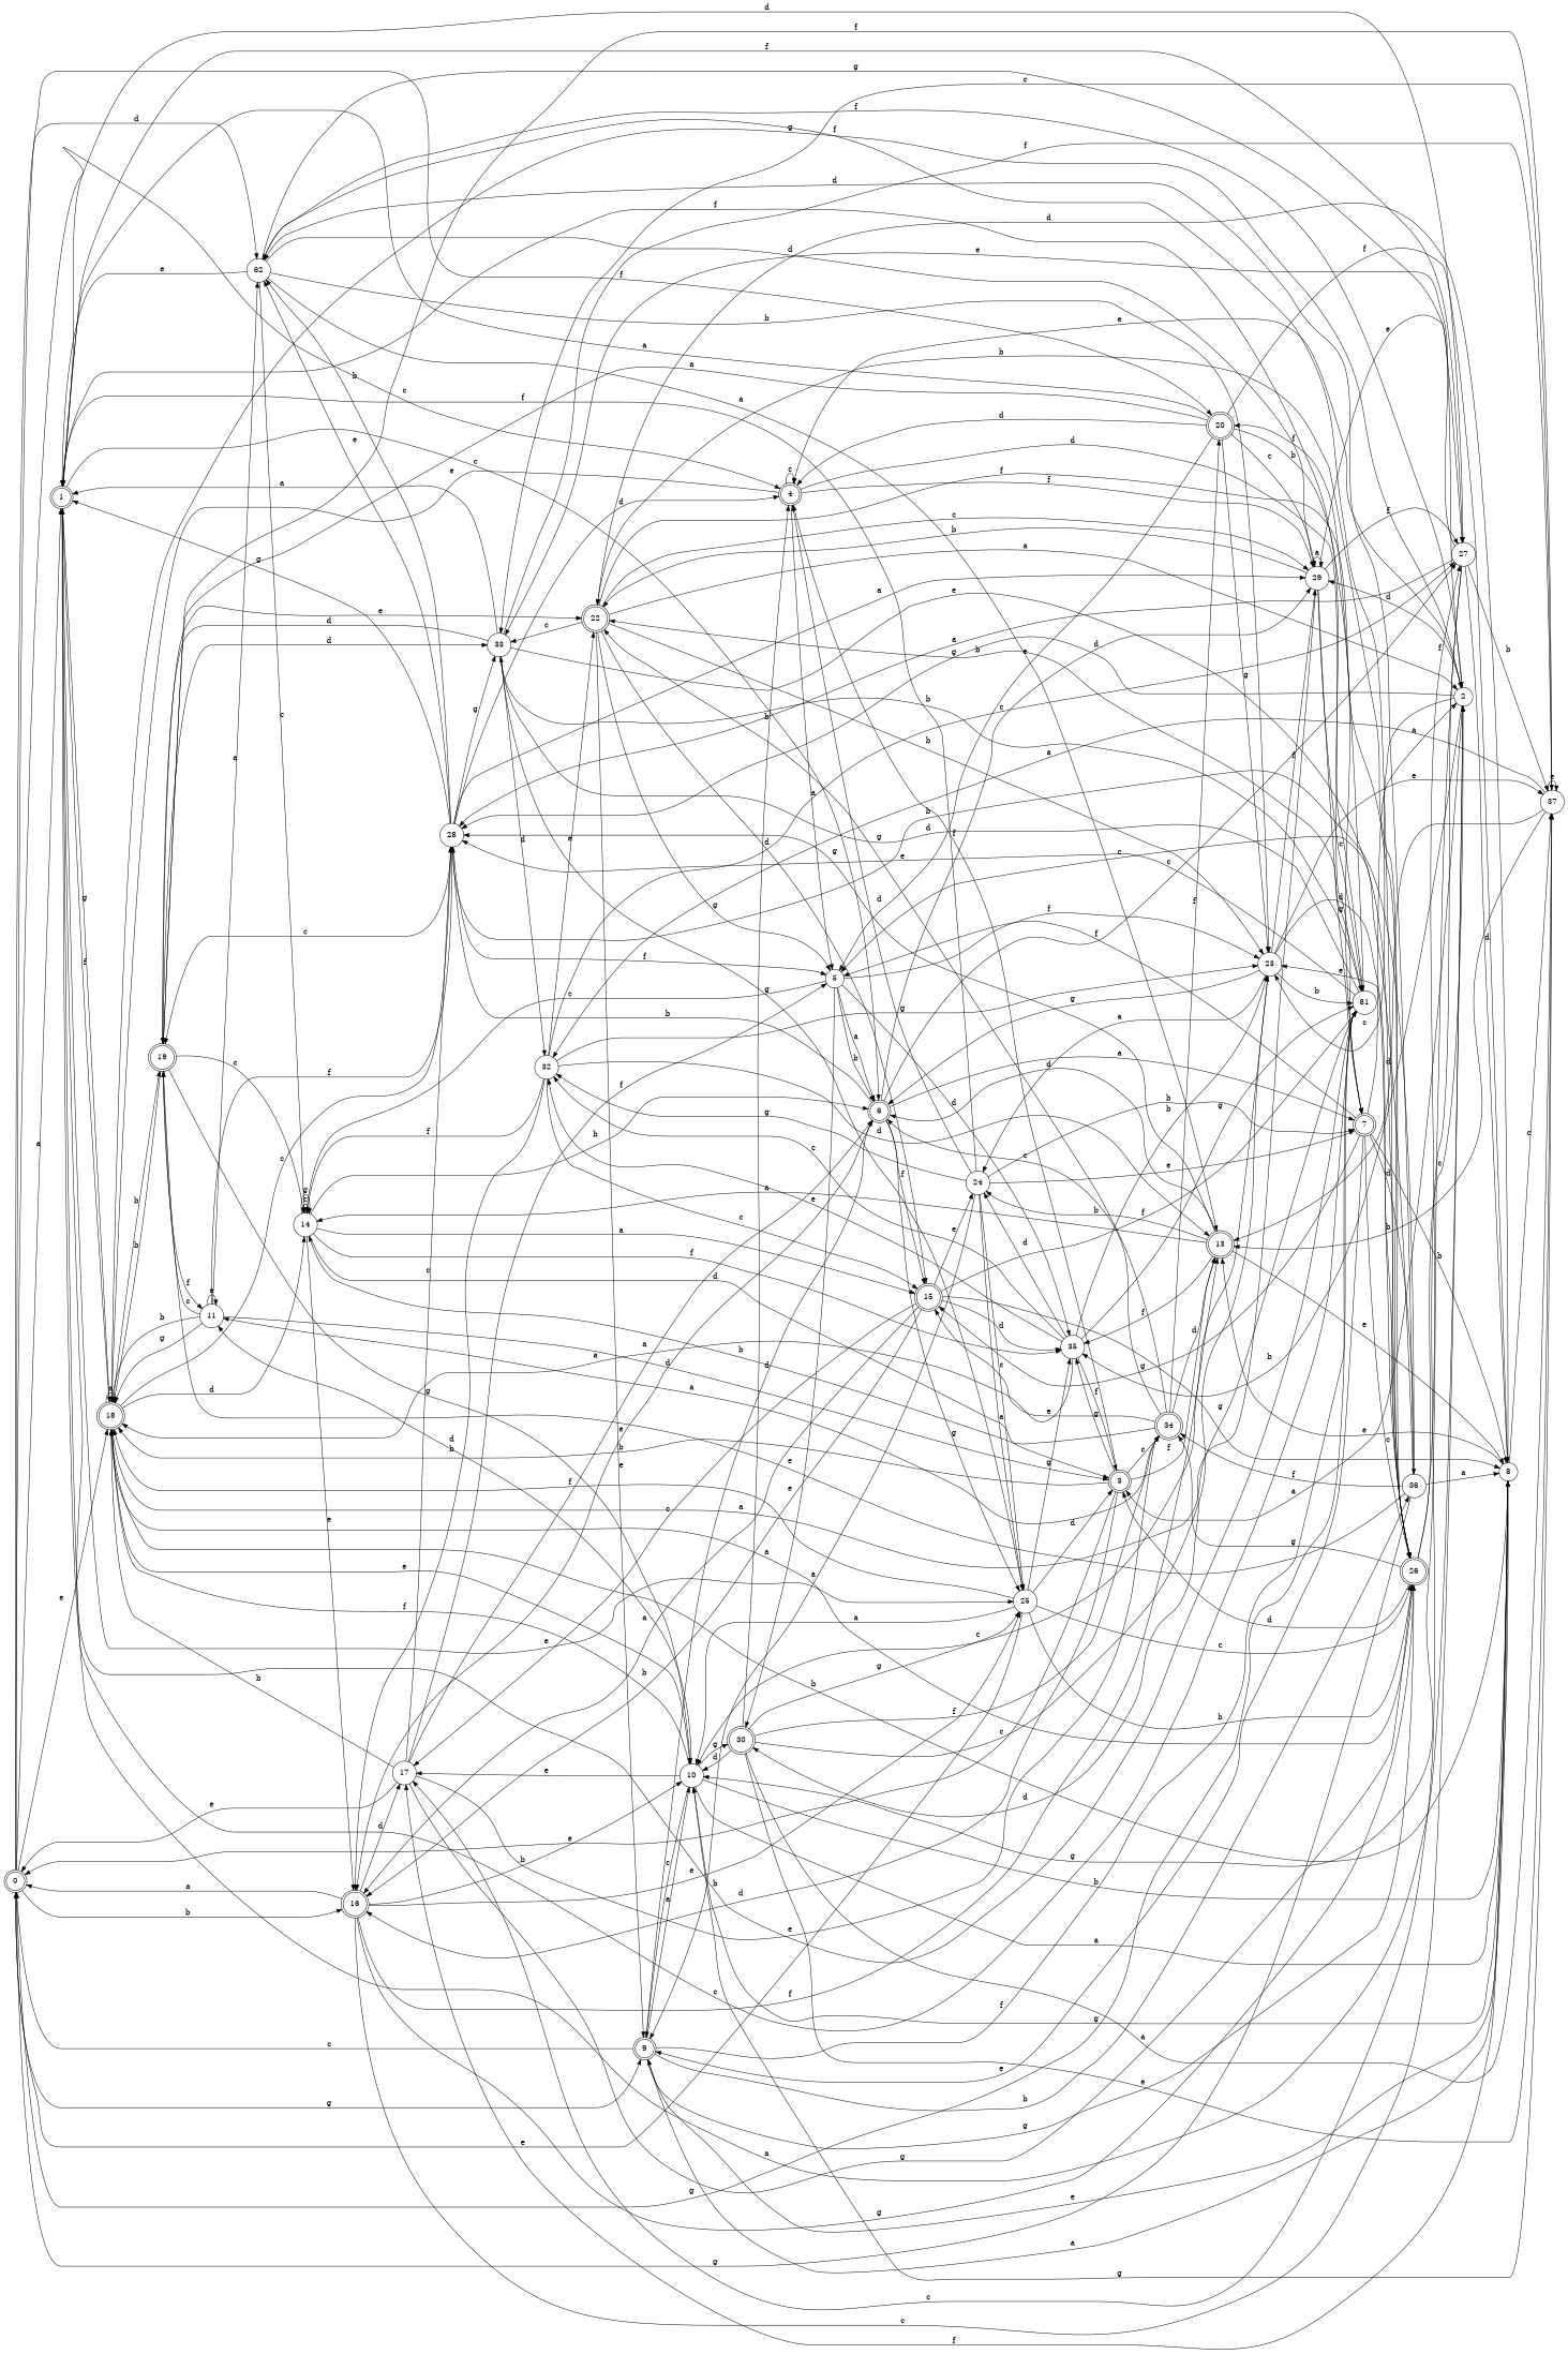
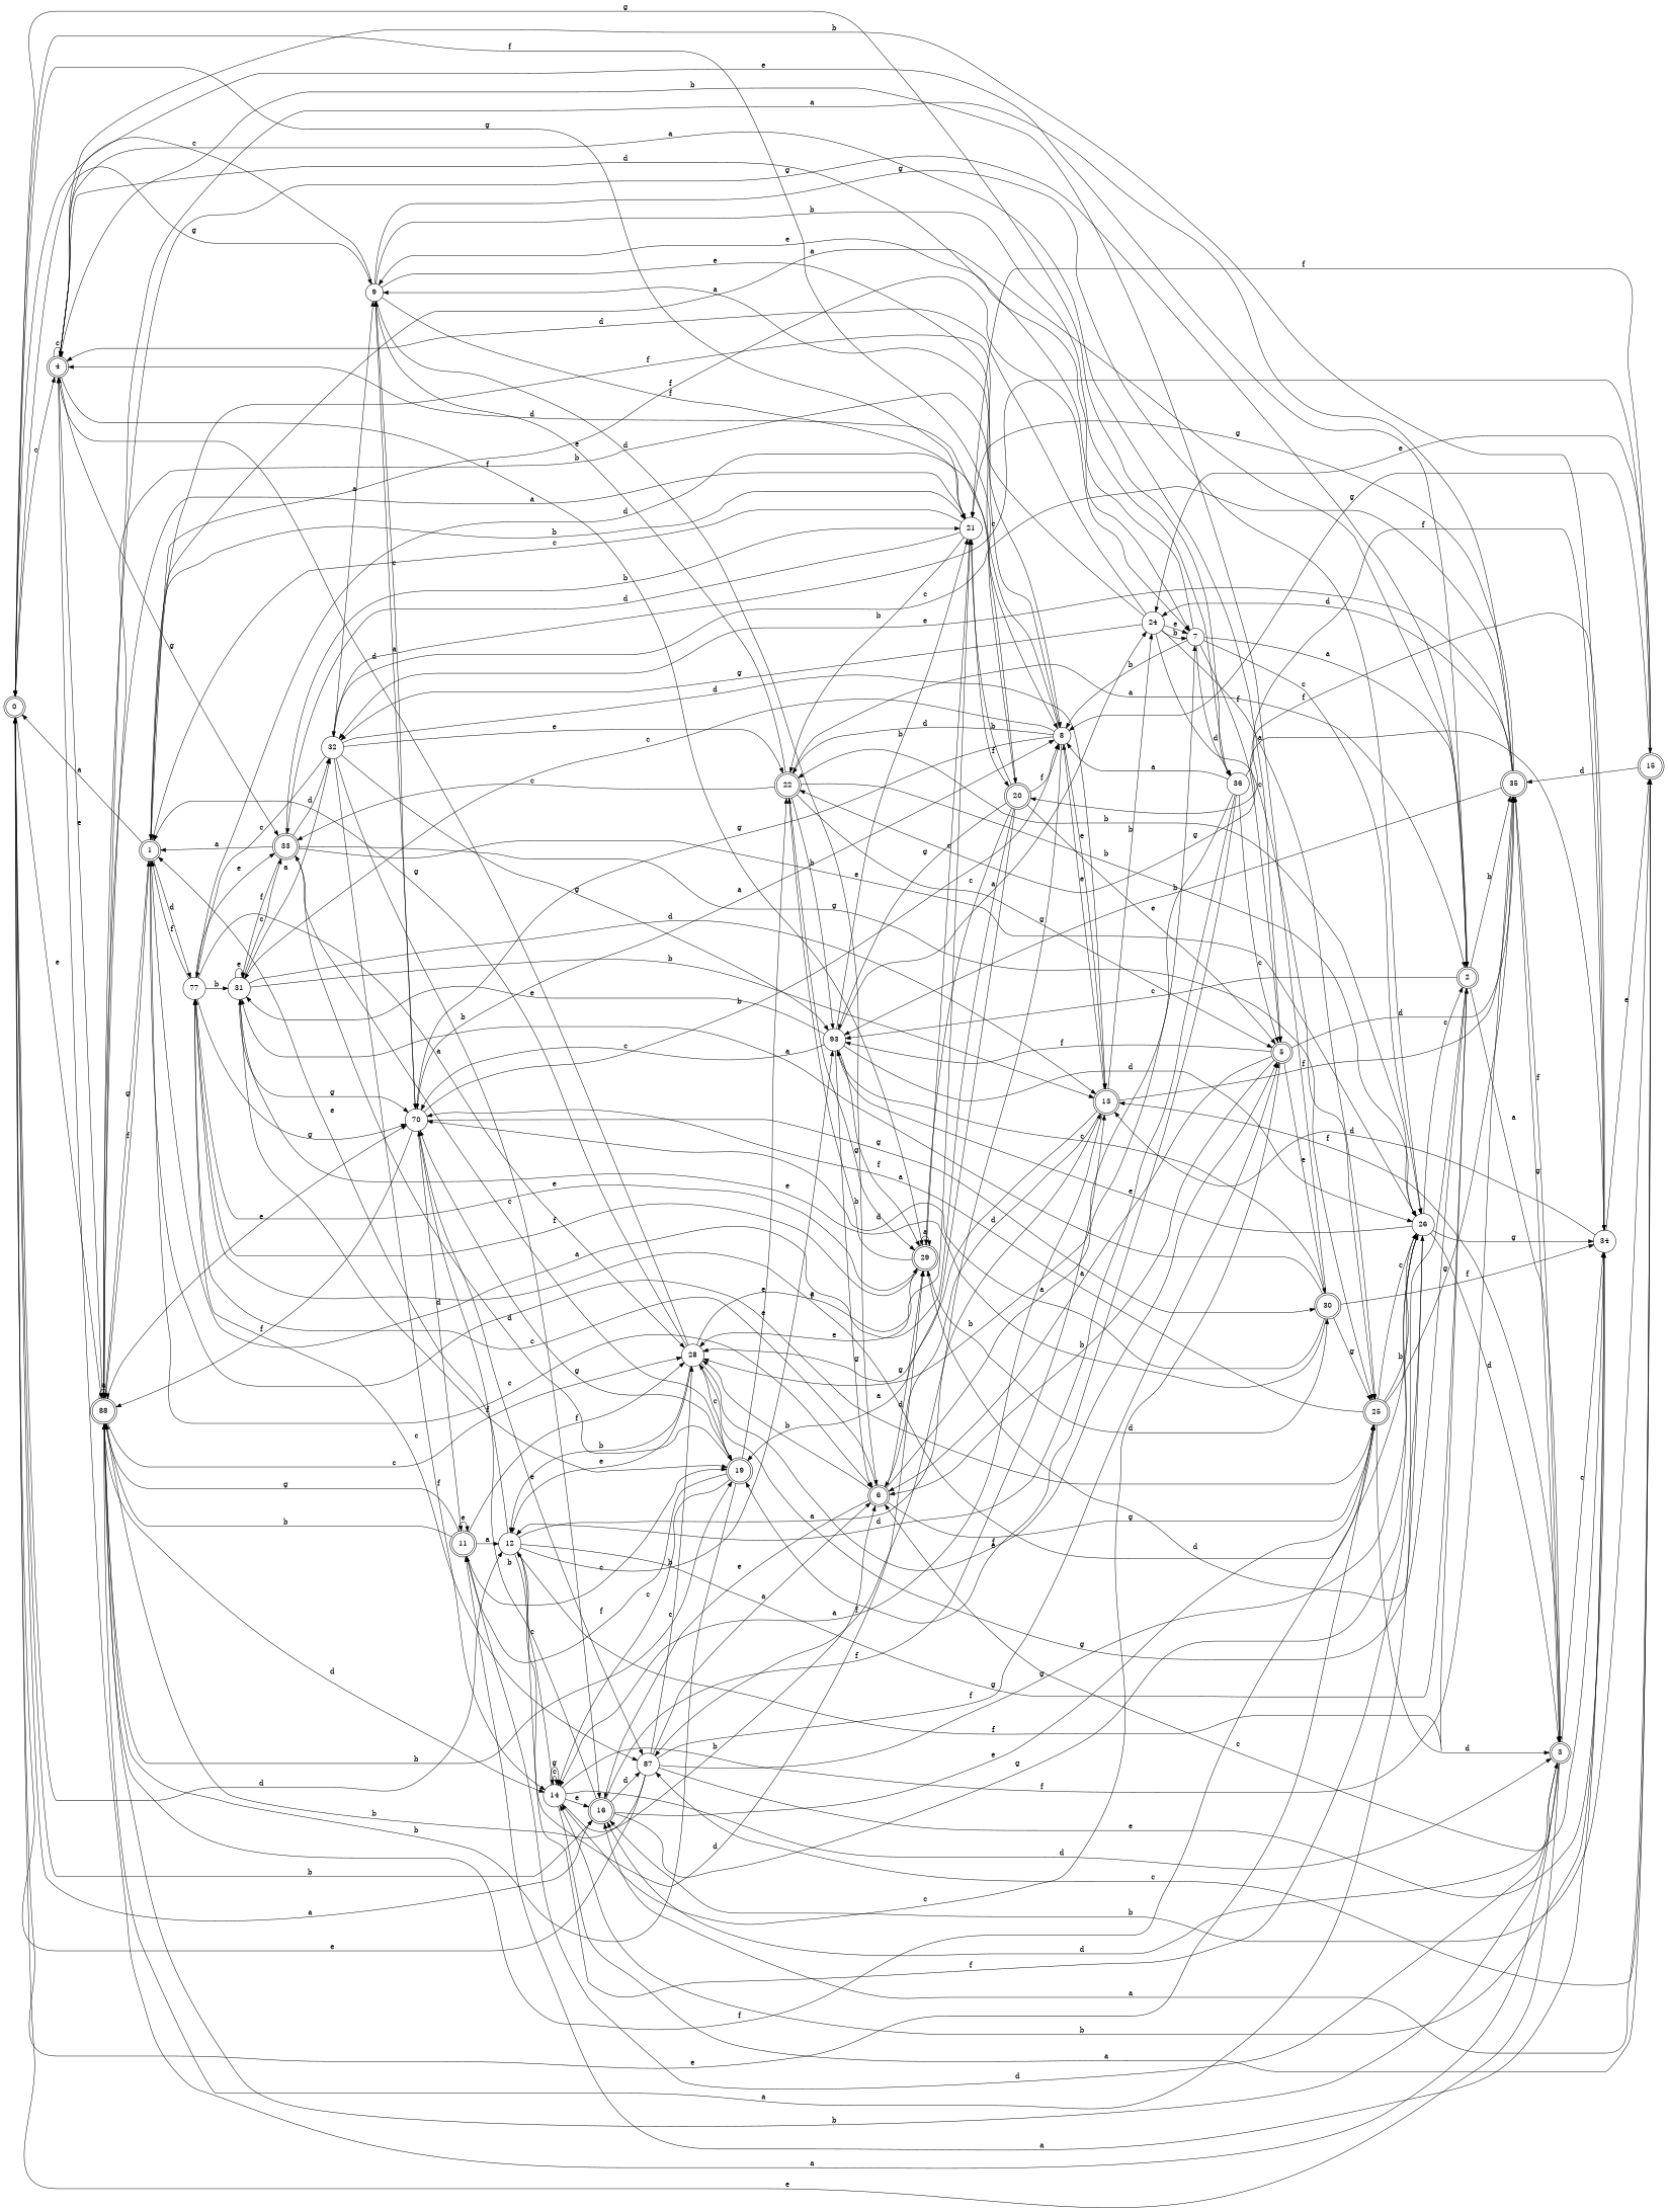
  digraph {
    rankdir=LR
    node [color=black fillcolor=white shape=doublecircle style=filled]
    n1 [label=0 style="rounded,filled"]
    n2 [label=1 style="rounded,filled"]
    n3 [label=4 style="rounded,filled"]
-   n4 [label=9 style="rounded,filled"]
-   n5 [label=62 shape=circle]
+   n4 [label=9 shape=circle style="rounded,filled"]
+   n5 [label=12 shape=circle]
    n6 [label=16 style="rounded,filled"]
-   n7 [label=18 style="rounded,filled"]
+   n7 [label=88 style="rounded,filled"]
    n8 [label=20 style="rounded,filled"]
-   n9 [label=2 shape=circle]
+   n9 [label=2]
    n10 [label=6 style="rounded,filled"]
-   n11 [label=7]
-   n12 [label=81 shape=circle]
-   n13 [label=25 shape=circle style="rounded,filled"]
-   n14 [label=27 shape=circle]
-   n15 [label=29 shape=circle style="rounded,filled"]
-   n16 [label=34 style="rounded,filled"]
-   n17 [label=5 shape=circle]
-   n18 [label=33 shape=circle]
+   n11 [label=7 shape=circle]
+   n12 [label=21 shape=circle]
+   n13 [label=25 style="rounded,filled"]
+   n14 [label=77 shape=circle]
+   n15 [label=29 style="rounded,filled"]
+   n16 [label=34 shape=circle style="rounded,filled"]
+   n17 [label=5]
+   n18 [label=33]
    n19 [label=8 shape=circle]
-   n20 [label=26 style="rounded,filled"]
+   n20 [label=26 shape=circle style="rounded,filled"]
    n21 [label=36 shape=circle]
-   n22 [label=10 shape=circle]
-   n23 [label=23 shape=circle]
+   n22 [label=70 shape=circle]
+   n23 [label=93 shape=circle]
    n24 [label=13 style="rounded,filled"]
    n25 [label=14 shape=circle]
-   n26 [label=17 shape=circle]
+   n26 [label=87 shape=circle]
    n27 [label=28 shape=circle]
    n28 [label=19 style="rounded,filled"]
    n29 [label=3 style="rounded,filled"]
-   n30 [label=35 shape=circle]
+   n30 [label=35]
    n31 [label=15 style="rounded,filled"]
    n32 [label=22 style="rounded,filled"]
-   n33 [label=37 shape=circle]
+   n33 [label=31 shape=circle]
    n34 [label=24 shape=circle]
    n35 [label=30]
    n36 [label=32 shape=circle]
-   n37 [label=11 shape=circle style="rounded,filled"]
-   n1 -> n2 [label=a]
+   n37 [label=11 style="rounded,filled"]
+   n2 -> n1 [label=a]
    n1 -> n3 [label=c]
    n1 -> n4 [label=g]
    n1 -> n5 [label=d]
    n1 -> n6 [label=b]
    n1 -> n7 [label=e]
    n1 -> n8 [label=f]
    n2 -> n7 [label=g]
    n2 -> n9 [label=a]
    n2 -> n10 [label=c]
    n2 -> n11 [label=f]
    n2 -> n12 [label=b]
    n2 -> n13 [label=e]
    n2 -> n14 [label=d]
    n3 -> n3 [label=c]
    n3 -> n7 [label=e]
    n3 -> n11 [label=d]
    n3 -> n15 [label=f]
+   n3 -> n16 [label=b]
    n3 -> n17 [label=a]
-   n27 -> n18 [label=g]
+   n3 -> n18 [label=g]
    n4 -> n1 [label=c]
    n4 -> n10 [label=d]
    n4 -> n12 [label=f]
    n4 -> n19 [label=e]
    n4 -> n20 [label=g]
    n4 -> n21 [label=b]
    n4 -> n22 [label=a]
    n5 -> n2 [label=e]
    n5 -> n9 [label=g]
    n5 -> n15 [label=d]
    n5 -> n20 [label=f]
    n5 -> n23 [label=b]
    n5 -> n24 [label=a]
    n5 -> n25 [label=c]
    n6 -> n1 [label=a]
-   n6 -> n9 [label=c]
    n6 -> n13 [label=e]
    n6 -> n20 [label=g]
    n6 -> n22 [label=b]
    n6 -> n24 [label=f]
    n6 -> n26 [label=d]
    n7 -> n2 [label=f]
    n7 -> n7 [label=a]
    n7 -> n9 [label=g]
    n7 -> n22 [label=e]
    n7 -> n25 [label=d]
    n7 -> n27 [label=c]
    n7 -> n28 [label=b]
    n8 -> n2 [label=a]
    n8 -> n3 [label=d]
    n8 -> n12 [label=b]
    n8 -> n15 [label=c]
    n8 -> n17 [label=e]
    n8 -> n19 [label=f]
    n8 -> n23 [label=g]
    n8 -> n28 [label=a]
    n9 -> n3 [label=e]
    n9 -> n5 [label=f]
    n9 -> n15 [label=d]
    n9 -> n23 [label=c]
    n9 -> n27 [label=g]
    n9 -> n29 [label=a]
    n9 -> n30 [label=b]
    n10 -> n6 [label=e]
    n10 -> n11 [label=a]
    n10 -> n13 [label=g]
    n10 -> n14 [label=c]
    n10 -> n15 [label=d]
    n10 -> n27 [label=b]
-   n10 -> n31 [label=f]
    n11 -> n4 [label=e]
    n11 -> n9 [label=a]
    n11 -> n17 [label=f]
    n11 -> n19 [label=b]
    n11 -> n20 [label=c]
    n11 -> n21 [label=d]
-   n11 -> n31 [label=g]
    n12 -> n1 [label=g]
    n12 -> n2 [label=c]
    n12 -> n7 [label=a]
    n12 -> n8 [label=f]
    n12 -> n18 [label=d]
    n12 -> n27 [label=e]
    n12 -> n32 [label=b]
    n13 -> n1 [label=e]
    n13 -> n7 [label=f]
    n13 -> n20 [label=b]
    n13 -> n20 [label=c]
    n13 -> n22 [label=a]
    n13 -> n29 [label=d]
    n13 -> n30 [label=g]
    n14 -> n2 [label=f]
    n14 -> n18 [label=e]
    n14 -> n19 [label=d]
    n14 -> n22 [label=g]
    n14 -> n26 [label=c]
    n14 -> n27 [label=a]
    n14 -> n33 [label=b]
-   n15 -> n11 [label=g]
    n15 -> n12 [label=c]
    n15 -> n14 [label=e]
    n15 -> n14 [label=f]
    n15 -> n15 [label=a]
    n15 -> n32 [label=b]
    n15 -> n35 [label=d]
    n16 -> n8 [label=f]
    n16 -> n10 [label=c]
    n16 -> n24 [label=d]
    n16 -> n25 [label=b]
    n16 -> n31 [label=e]
    n16 -> n32 [label=g]
    n16 -> n37 [label=a]
    n17 -> n10 [label=a]
    n17 -> n10 [label=b]
    n17 -> n23 [label=f]
    n17 -> n25 [label=c]
    n17 -> n30 [label=d]
    n17 -> n35 [label=e]
    n18 -> n2 [label=a]
    n18 -> n12 [label=b]
    n18 -> n13 [label=g]
    n18 -> n20 [label=e]
-   n18 -> n28 [label=d]
+   n18 -> n28 [label=c]
    n18 -> n33 [label=f]
    n18 -> n36 [label=d]
    n19 -> n4 [label=a]
    n19 -> n7 [label=b]
    n19 -> n22 [label=g]
    n19 -> n24 [label=e]
    n19 -> n26 [label=f]
    n19 -> n32 [label=d]
    n19 -> n33 [label=c]
    n20 -> n7 [label=a]
    n20 -> n9 [label=c]
    n20 -> n14 [label=f]
    n20 -> n16 [label=g]
    n20 -> n23 [label=e]
    n20 -> n29 [label=d]
    n20 -> n32 [label=b]
    n21 -> n1 [label=g]
    n21 -> n5 [label=d]
    n21 -> n16 [label=f]
    n21 -> n17 [label=c]
    n21 -> n19 [label=a]
    n21 -> n27 [label=b]
    n21 -> n28 [label=e]
    n22 -> n4 [label=c]
    n22 -> n7 [label=f]
    n22 -> n19 [label=a]
    n22 -> n19 [label=b]
    n22 -> n26 [label=e]
    n22 -> n35 [label=g]
    n22 -> n37 [label=d]
    n23 -> n10 [label=g]
    n23 -> n12 [label=b]
    n23 -> n15 [label=f]
    n23 -> n20 [label=d]
    n23 -> n22 [label=c]
    n23 -> n33 [label=e]
    n23 -> n34 [label=a]
    n24 -> n10 [label=d]
    n24 -> n19 [label=e]
    n24 -> n25 [label=a]
    n24 -> n27 [label=g]
    n24 -> n30 [label=f]
    n24 -> n34 [label=b]
    n25 -> n6 [label=e]
    n25 -> n10 [label=b]
    n25 -> n25 [label=c]
    n25 -> n25 [label=g]
    n25 -> n29 [label=d]
    n25 -> n30 [label=f]
    n25 -> n31 [label=a]
    n26 -> n1 [label=e]
    n26 -> n7 [label=b]
    n26 -> n10 [label=a]
    n26 -> n16 [label=e]
    n26 -> n17 [label=f]
    n26 -> n20 [label=g]
    n26 -> n27 [label=c]
    n27 -> n2 [label=g]
    n27 -> n3 [label=d]
    n27 -> n5 [label=b]
    n27 -> n5 [label=e]
    n27 -> n15 [label=a]
    n27 -> n17 [label=f]
    n27 -> n28 [label=c]
    n28 -> n7 [label=b]
    n28 -> n18 [label=d]
    n28 -> n22 [label=g]
    n28 -> n25 [label=c]
    n28 -> n32 [label=e]
    n28 -> n37 [label=f]
    n29 -> n1 [label=e]
-   n29 -> n3 [label=f]
+   n29 -> n3 [label=a]
    n29 -> n6 [label=d]
    n29 -> n7 [label=b]
    n29 -> n16 [label=c]
    n29 -> n24 [label=f]
    n29 -> n30 [label=g]
    n30 -> n7 [label=a]
    n30 -> n12 [label=g]
    n30 -> n23 [label=b]
    n30 -> n29 [label=f]
    n30 -> n34 [label=d]
    n30 -> n36 [label=c]
    n30 -> n36 [label=e]
    n31 -> n6 [label=a]
    n31 -> n6 [label=b]
    n31 -> n12 [label=f]
    n31 -> n19 [label=g]
    n31 -> n26 [label=c]
    n31 -> n30 [label=d]
    n31 -> n34 [label=e]
    n32 -> n4 [label=e]
    n32 -> n9 [label=a]
-   n32 -> n15 [label=c]
+   n32 -> n15 [label=g]
    n32 -> n17 [label=g]
    n32 -> n18 [label=c]
-   n32 -> n20 [label=f]
+   n32 -> n20 [label=b]
    n32 -> n23 [label=b]
-   n32 -> n31 [label=d]
    n33 -> n18 [label=c]
    n33 -> n22 [label=g]
    n33 -> n24 [label=b]
    n33 -> n24 [label=d]
    n33 -> n28 [label=f]
    n33 -> n33 [label=e]
    n33 -> n36 [label=a]
    n34 -> n2 [label=f]
    n34 -> n3 [label=d]
    n34 -> n11 [label=b]
    n34 -> n11 [label=e]
    n34 -> n13 [label=a]
    n34 -> n13 [label=c]
    n34 -> n36 [label=g]
    n35 -> n3 [label=b]
    n35 -> n13 [label=g]
    n35 -> n16 [label=f]
    n35 -> n22 [label=d]
    n35 -> n23 [label=c]
    n35 -> n33 [label=a]
    n35 -> n33 [label=e]
-   n34 -> n4 [label=a]
+   n36 -> n4 [label=a]
    n36 -> n6 [label=b]
    n36 -> n14 [label=c]
    n36 -> n23 [label=g]
    n36 -> n24 [label=d]
    n36 -> n25 [label=f]
    n36 -> n31 [label=c]
    n36 -> n32 [label=e]
    n37 -> n5 [label=a]
    n37 -> n7 [label=b]
    n37 -> n7 [label=g]
    n37 -> n27 [label=f]
    n37 -> n28 [label=c]
    n37 -> n29 [label=d]
    n37 -> n37 [label=e]
  }
